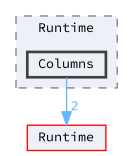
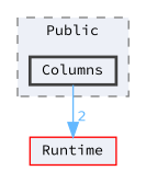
  digraph {
    compound=true
    fontname="Source Code Pro"
    node [fillcolor="#edf0f7" fontname="Source Code Pro" fontsize=10 shape=box]
    n1 [color=grey25 height=0.2 label=Columns style="filled,bold" width=0.4]
    n2 [color=red height=0.2 label=Runtime style=filled width=0.4]
    subgraph cluster_1 {
      bgcolor="#edf0f7"
      fontsize=10
-     label=Runtime
+     label=Public
      pencolor=grey50
      style="filled,dashed"
      n1
    }
    n1 -> n2 [color=steelblue1 fontcolor=steelblue1 fontname="Source Code Pro" fontsize=10 headlabel=2 labeldistance=1.5 labelfontname=Helvetica labelfontsize=10]
  }
